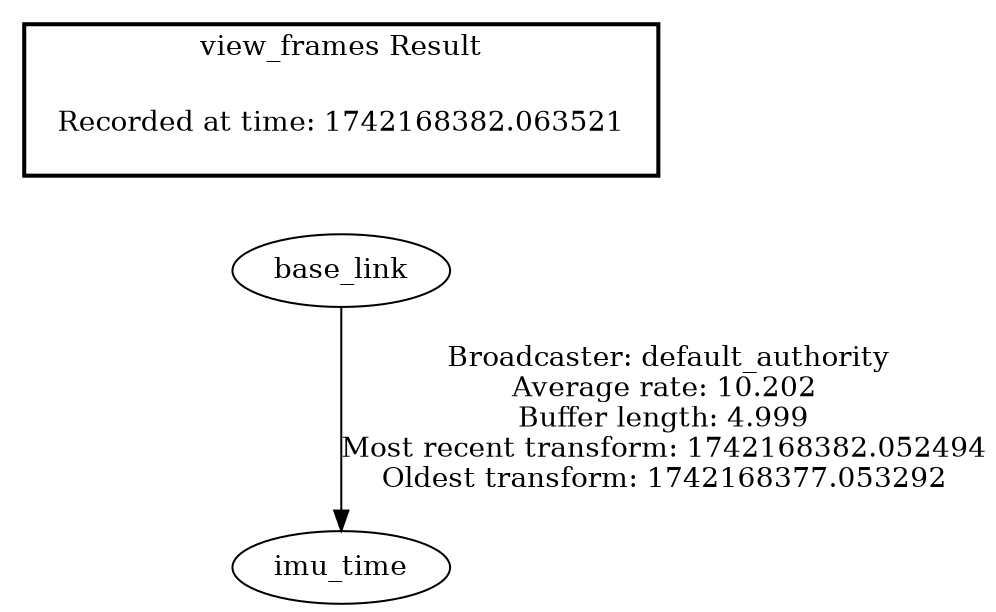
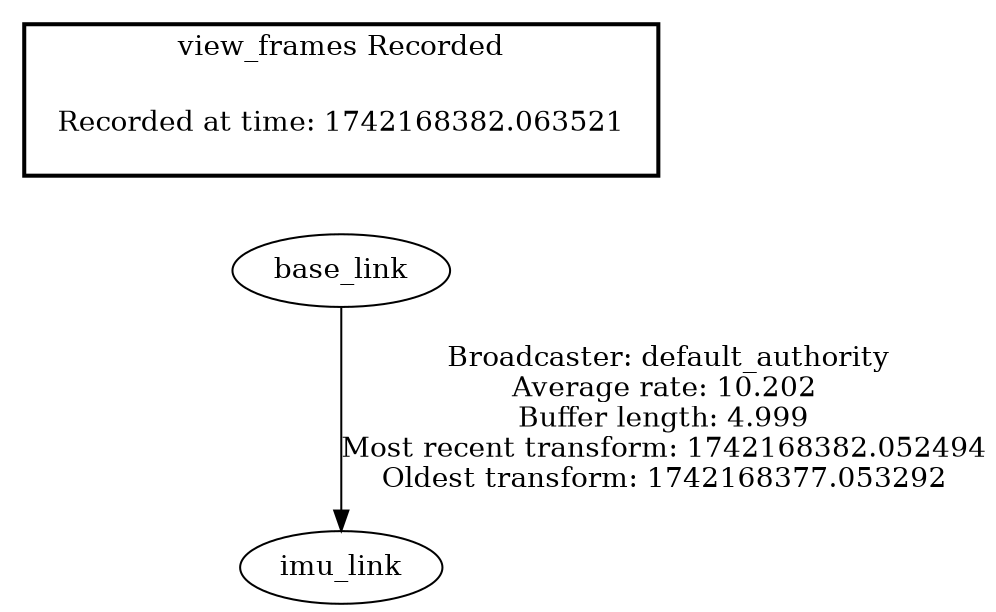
  digraph {
    "Recorded at time: 1742168382.063521" [shape=plaintext]
    base_link
-   imu_link [label=imu_time]
+   imu_link
    subgraph cluster_1 {
      color=black
-     label="view_frames Result"
+     label="view_frames Recorded"
      style=bold
      "Recorded at time: 1742168382.063521"
    }
    "Recorded at time: 1742168382.063521" -> base_link [style=invis]
    base_link -> imu_link [label=" Broadcaster: default_authority\nAverage rate: 10.202\nBuffer length: 4.999\nMost recent transform: 1742168382.052494\nOldest transform: 1742168377.053292\n"]
  }
